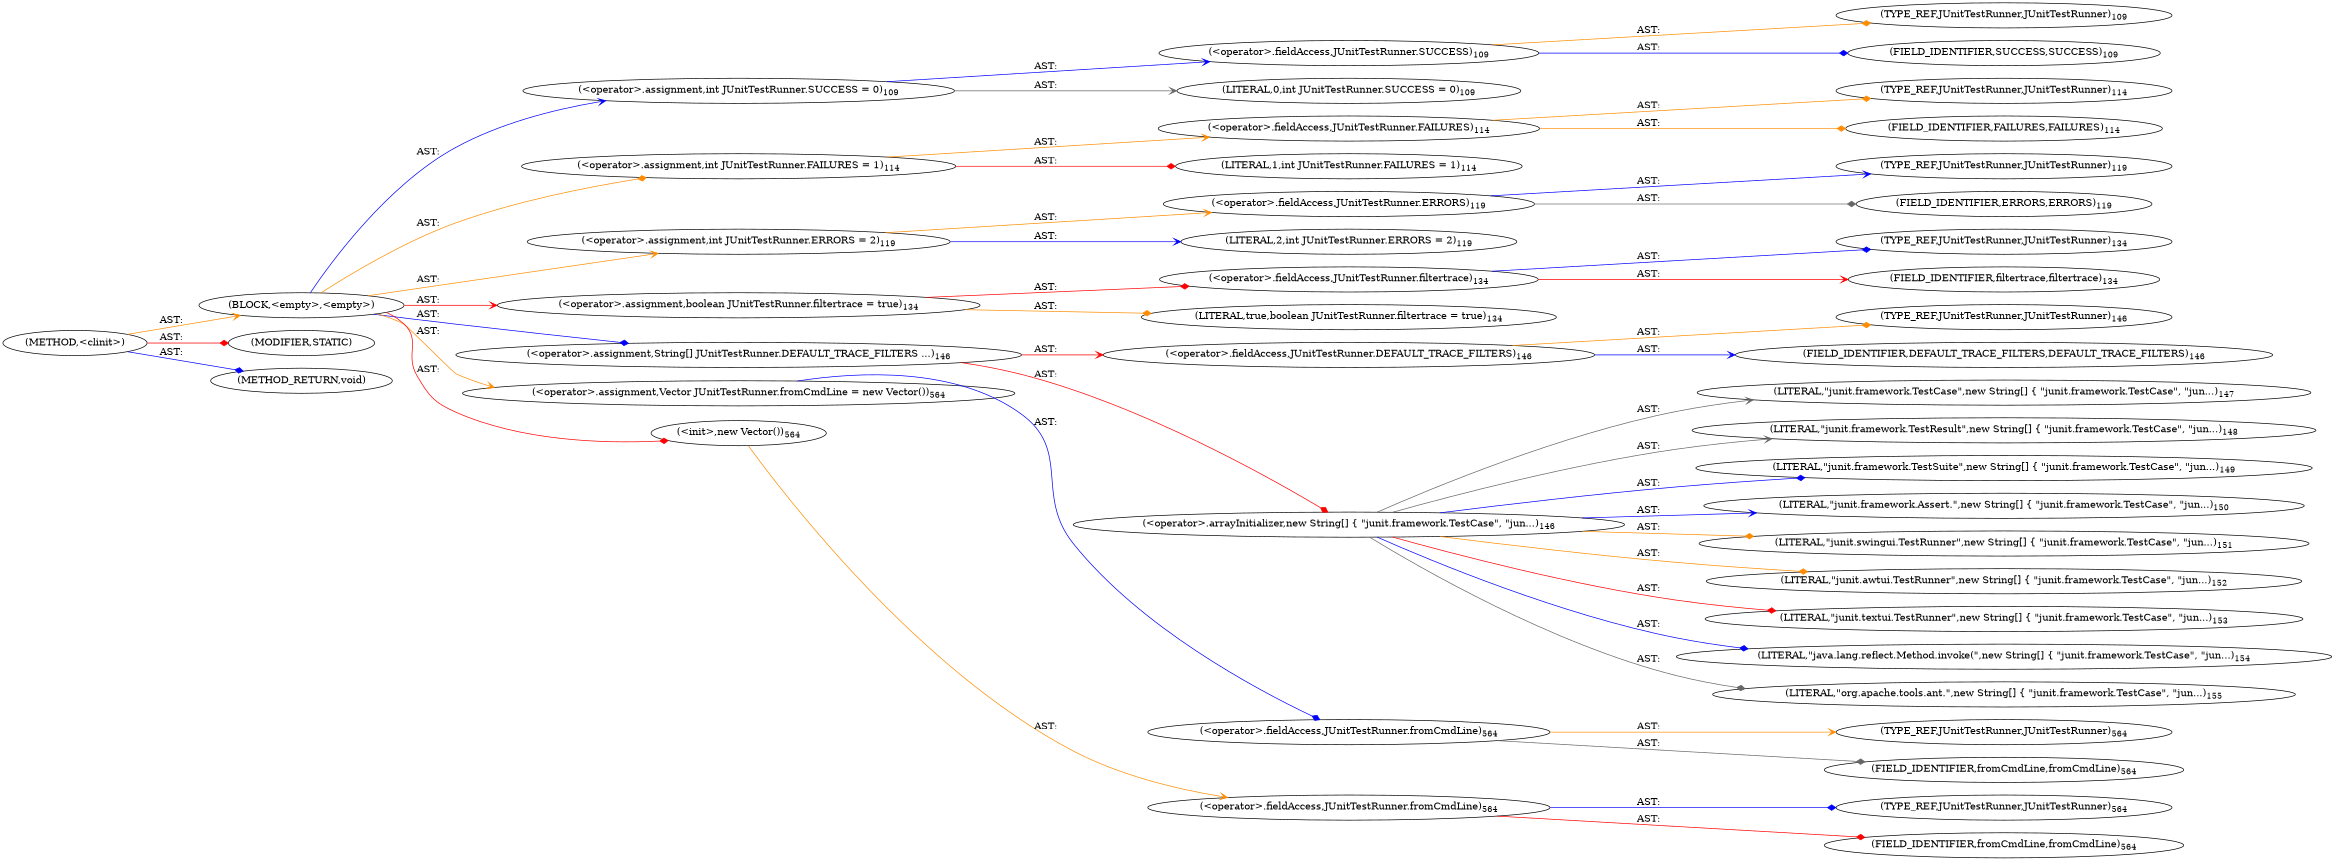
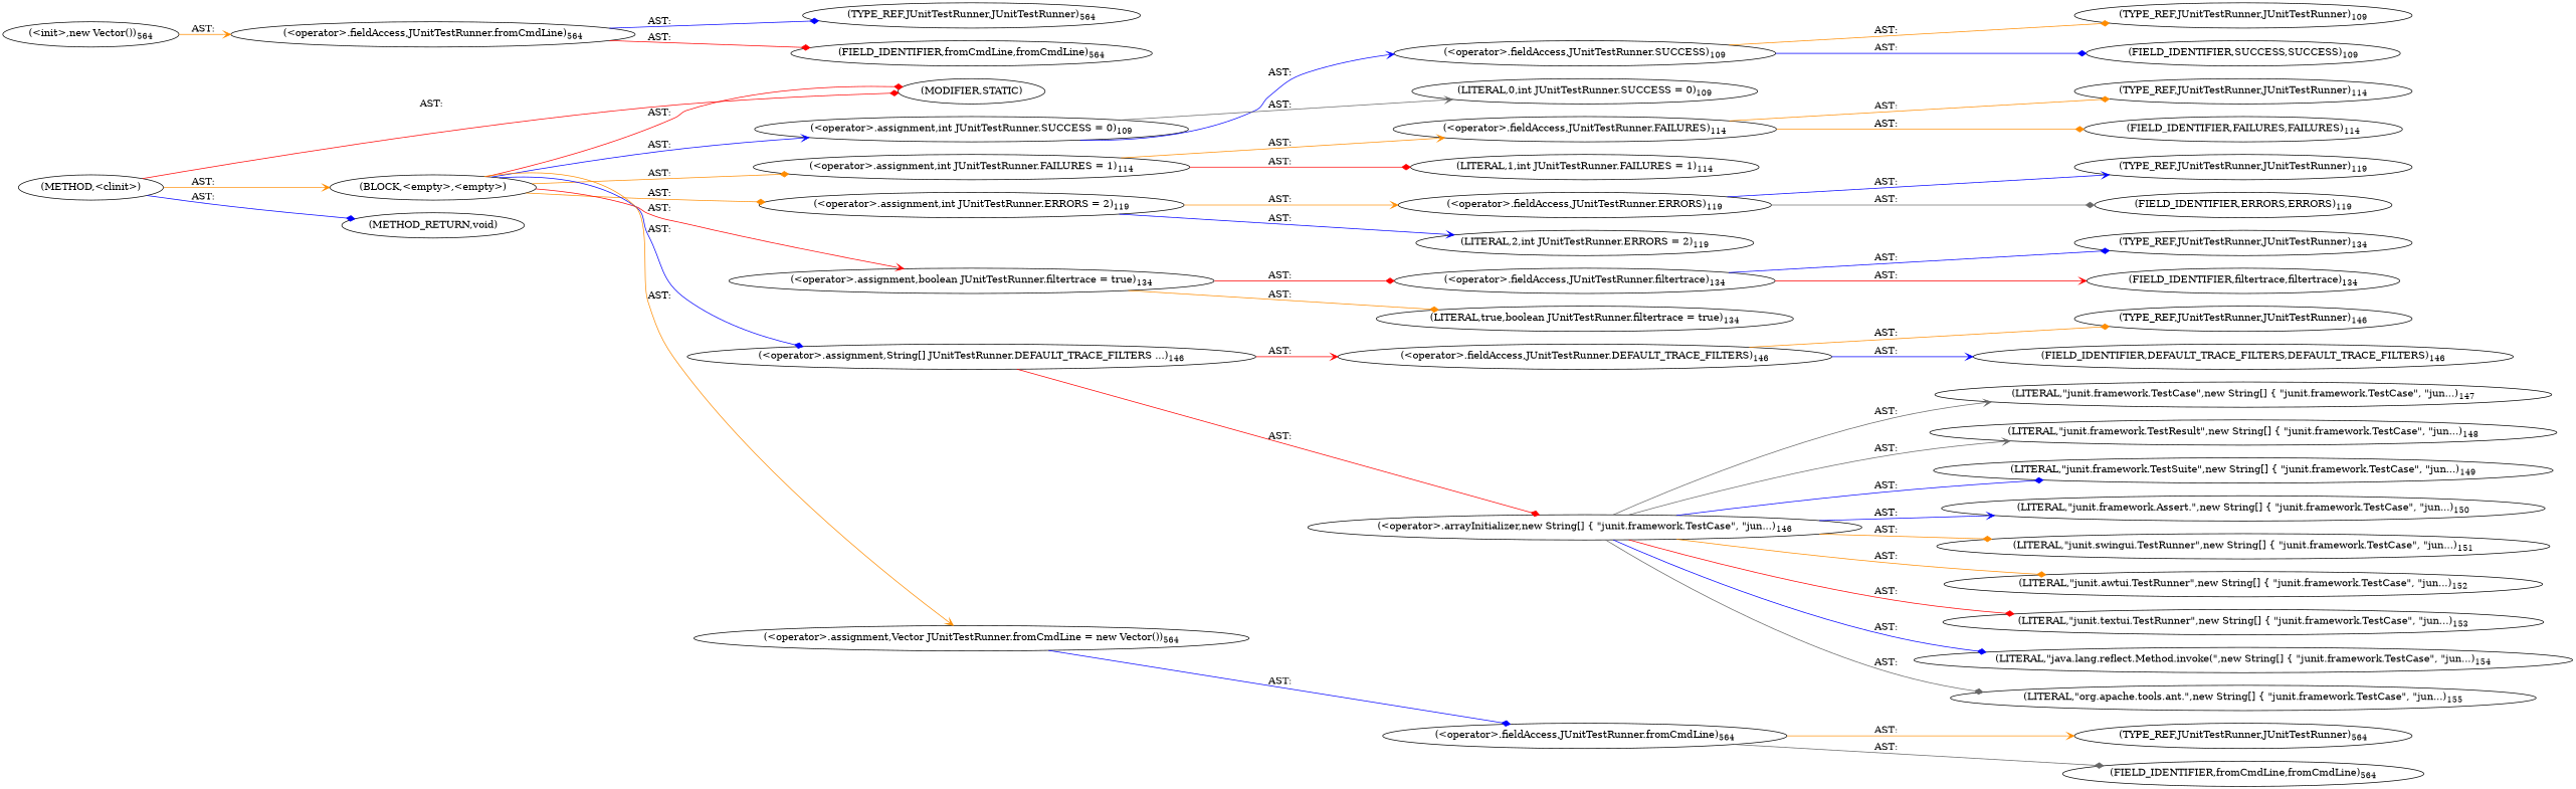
  digraph {
    rankdir=LR
    edge [arrowhead=diamond color=darkorange]
    n1 [label=<(METHOD,&lt;clinit&gt;)>]
    n2 [label=<(BLOCK,&lt;empty&gt;,&lt;empty&gt;)>]
    n3 [label=<(MODIFIER,STATIC)>]
    n4 [label=<(METHOD_RETURN,void)>]
    n5 [label=<(&lt;operator&gt;.assignment,int JUnitTestRunner.SUCCESS = 0)<SUB>109</SUB>>]
    n6 [label=<(&lt;operator&gt;.assignment,int JUnitTestRunner.FAILURES = 1)<SUB>114</SUB>>]
    n7 [label=<(&lt;operator&gt;.assignment,int JUnitTestRunner.ERRORS = 2)<SUB>119</SUB>>]
    n8 [label=<(&lt;operator&gt;.assignment,boolean JUnitTestRunner.filtertrace = true)<SUB>134</SUB>>]
    n9 [label=<(&lt;operator&gt;.assignment,String[] JUnitTestRunner.DEFAULT_TRACE_FILTERS ...)<SUB>146</SUB>>]
    n10 [label=<(&lt;operator&gt;.assignment,Vector JUnitTestRunner.fromCmdLine = new Vector())<SUB>564</SUB>>]
    n11 [label=<(&lt;init&gt;,new Vector())<SUB>564</SUB>>]
    n12 [label=<(&lt;operator&gt;.fieldAccess,JUnitTestRunner.SUCCESS)<SUB>109</SUB>>]
    n13 [label=<(LITERAL,0,int JUnitTestRunner.SUCCESS = 0)<SUB>109</SUB>>]
    n14 [label=<(&lt;operator&gt;.fieldAccess,JUnitTestRunner.FAILURES)<SUB>114</SUB>>]
    n15 [label=<(LITERAL,1,int JUnitTestRunner.FAILURES = 1)<SUB>114</SUB>>]
    n16 [label=<(&lt;operator&gt;.fieldAccess,JUnitTestRunner.ERRORS)<SUB>119</SUB>>]
    n17 [label=<(LITERAL,2,int JUnitTestRunner.ERRORS = 2)<SUB>119</SUB>>]
    n18 [label=<(&lt;operator&gt;.fieldAccess,JUnitTestRunner.filtertrace)<SUB>134</SUB>>]
    n19 [label=<(LITERAL,true,boolean JUnitTestRunner.filtertrace = true)<SUB>134</SUB>>]
    n20 [label=<(&lt;operator&gt;.fieldAccess,JUnitTestRunner.DEFAULT_TRACE_FILTERS)<SUB>146</SUB>>]
    n21 [label=<(&lt;operator&gt;.arrayInitializer,new String[] { &quot;junit.framework.TestCase&quot;, &quot;jun...)<SUB>146</SUB>>]
    n22 [label=<(&lt;operator&gt;.fieldAccess,JUnitTestRunner.fromCmdLine)<SUB>564</SUB>>]
    n23 [label=<(&lt;operator&gt;.fieldAccess,JUnitTestRunner.fromCmdLine)<SUB>564</SUB>>]
    n24 [label=<(TYPE_REF,JUnitTestRunner,JUnitTestRunner)<SUB>109</SUB>>]
    n25 [label=<(FIELD_IDENTIFIER,SUCCESS,SUCCESS)<SUB>109</SUB>>]
    n26 [label=<(TYPE_REF,JUnitTestRunner,JUnitTestRunner)<SUB>114</SUB>>]
    n27 [label=<(FIELD_IDENTIFIER,FAILURES,FAILURES)<SUB>114</SUB>>]
    n28 [label=<(TYPE_REF,JUnitTestRunner,JUnitTestRunner)<SUB>119</SUB>>]
    n29 [label=<(FIELD_IDENTIFIER,ERRORS,ERRORS)<SUB>119</SUB>>]
    n30 [label=<(TYPE_REF,JUnitTestRunner,JUnitTestRunner)<SUB>134</SUB>>]
    n31 [label=<(FIELD_IDENTIFIER,filtertrace,filtertrace)<SUB>134</SUB>>]
    n32 [label=<(TYPE_REF,JUnitTestRunner,JUnitTestRunner)<SUB>146</SUB>>]
    n33 [label=<(FIELD_IDENTIFIER,DEFAULT_TRACE_FILTERS,DEFAULT_TRACE_FILTERS)<SUB>146</SUB>>]
    n34 [label=<(LITERAL,&quot;junit.framework.TestCase&quot;,new String[] { &quot;junit.framework.TestCase&quot;, &quot;jun...)<SUB>147</SUB>>]
    n35 [label=<(LITERAL,&quot;junit.framework.TestResult&quot;,new String[] { &quot;junit.framework.TestCase&quot;, &quot;jun...)<SUB>148</SUB>>]
    n36 [label=<(LITERAL,&quot;junit.framework.TestSuite&quot;,new String[] { &quot;junit.framework.TestCase&quot;, &quot;jun...)<SUB>149</SUB>>]
    n37 [label=<(LITERAL,&quot;junit.framework.Assert.&quot;,new String[] { &quot;junit.framework.TestCase&quot;, &quot;jun...)<SUB>150</SUB>>]
    n38 [label=<(LITERAL,&quot;junit.swingui.TestRunner&quot;,new String[] { &quot;junit.framework.TestCase&quot;, &quot;jun...)<SUB>151</SUB>>]
    n39 [label=<(LITERAL,&quot;junit.awtui.TestRunner&quot;,new String[] { &quot;junit.framework.TestCase&quot;, &quot;jun...)<SUB>152</SUB>>]
    n40 [label=<(LITERAL,&quot;junit.textui.TestRunner&quot;,new String[] { &quot;junit.framework.TestCase&quot;, &quot;jun...)<SUB>153</SUB>>]
    n41 [label=<(LITERAL,&quot;java.lang.reflect.Method.invoke(&quot;,new String[] { &quot;junit.framework.TestCase&quot;, &quot;jun...)<SUB>154</SUB>>]
    n42 [label=<(LITERAL,&quot;org.apache.tools.ant.&quot;,new String[] { &quot;junit.framework.TestCase&quot;, &quot;jun...)<SUB>155</SUB>>]
    n43 [label=<(TYPE_REF,JUnitTestRunner,JUnitTestRunner)<SUB>564</SUB>>]
    n44 [label=<(FIELD_IDENTIFIER,fromCmdLine,fromCmdLine)<SUB>564</SUB>>]
    n45 [label=<(TYPE_REF,JUnitTestRunner,JUnitTestRunner)<SUB>564</SUB>>]
    n46 [label=<(FIELD_IDENTIFIER,fromCmdLine,fromCmdLine)<SUB>564</SUB>>]
    n1 -> n2 [arrowhead=vee label="AST: "]
    n1 -> n3 [color=red label="AST: "]
    n1 -> n4 [color=blue label="AST: "]
    n2 -> n5 [arrowhead=vee color=blue label="AST: "]
    n2 -> n6 [label="AST: "]
-   n2 -> n7 [arrowhead=vee label="AST: "]
+   n2 -> n7 [label="AST: "]
    n2 -> n8 [arrowhead=vee color=red label="AST: "]
    n2 -> n9 [color=blue label="AST: "]
    n2 -> n10 [arrowhead=vee label="AST: "]
-   n2 -> n11 [color=red label="AST: "]
+   n2 -> n3 [color=red label="AST: "]
    n5 -> n12 [arrowhead=vee color=blue label="AST: "]
    n5 -> n13 [arrowhead=vee color=gray40 label="AST: "]
    n6 -> n14 [arrowhead=vee label="AST: "]
    n6 -> n15 [color=red label="AST: "]
    n7 -> n16 [arrowhead=vee label="AST: "]
    n7 -> n17 [arrowhead=vee color=blue label="AST: "]
    n8 -> n18 [color=red label="AST: "]
    n8 -> n19 [label="AST: "]
    n9 -> n20 [arrowhead=vee color=red label="AST: "]
    n9 -> n21 [color=red label="AST: "]
    n10 -> n22 [color=blue label="AST: "]
    n11 -> n23 [arrowhead=vee label="AST: "]
    n12 -> n24 [label="AST: "]
    n12 -> n25 [color=blue label="AST: "]
    n14 -> n26 [label="AST: "]
    n14 -> n27 [label="AST: "]
    n16 -> n28 [arrowhead=vee color=blue label="AST: "]
    n16 -> n29 [color=gray40 label="AST: "]
    n18 -> n30 [color=blue label="AST: "]
    n18 -> n31 [arrowhead=vee color=red label="AST: "]
    n20 -> n32 [label="AST: "]
    n20 -> n33 [arrowhead=vee color=blue label="AST: "]
    n21 -> n34 [arrowhead=vee color=gray40 label="AST: "]
    n21 -> n35 [arrowhead=vee color=gray40 label="AST: "]
    n21 -> n36 [color=blue label="AST: "]
    n21 -> n37 [arrowhead=vee color=blue label="AST: "]
    n21 -> n38 [label="AST: "]
    n21 -> n39 [label="AST: "]
    n21 -> n40 [color=red label="AST: "]
    n21 -> n41 [color=blue label="AST: "]
    n21 -> n42 [color=gray40 label="AST: "]
    n22 -> n43 [arrowhead=vee label="AST: "]
    n22 -> n44 [color=gray40 label="AST: "]
    n23 -> n45 [color=blue label="AST: "]
    n23 -> n46 [color=red label="AST: "]
  }
